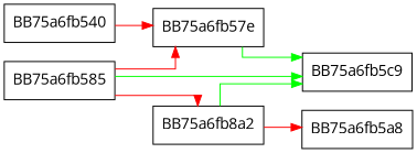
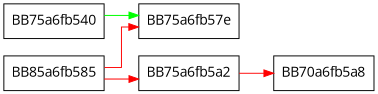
  digraph {
    fontname="Open Sans"
    rankdir=LR
    splines=ortho
    node [fontname="Open Sans" shape=box]
    edge [color=red fontname="Open Sans"]
    BB75a6fb540
    BB75a6fb57e
-   BB75a6fb5c9
-   BB75a6fb585
-   BB75a6fb5a2 [label=BB75a6fb8a2]
-   BB75a6fb5a8
-   BB75a6fb540 -> BB75a6fb57e
-   BB75a6fb57e -> BB75a6fb5c9 [color=green]
+   BB75a6fb585 [label=BB85a6fb585]
+   BB75a6fb5a2
+   BB75a6fb5a8 [label=BB70a6fb5a8]
+   BB75a6fb540 -> BB75a6fb57e [color=green]
    BB75a6fb585 -> BB75a6fb57e
-   BB75a6fb585 -> BB75a6fb5c9 [color=green]
    BB75a6fb585 -> BB75a6fb5a2
-   BB75a6fb5a2 -> BB75a6fb5c9 [color=green]
    BB75a6fb5a2 -> BB75a6fb5a8
  }
